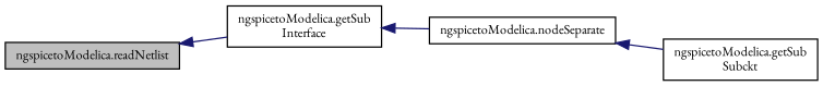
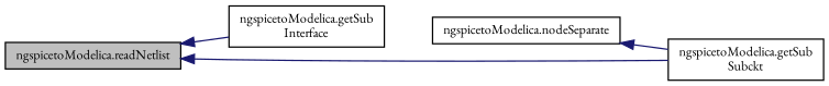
  digraph {
    fontname="EB Garamond"
    rankdir=LR
    node [color=black fillcolor=white fontname="EB Garamond" fontsize=10 shape=record style=filled]
    edge [color=midnightblue dir=back fontname="EB Garamond" fontsize=10 labelfontname=Helvetica labelfontsize=10 style=solid]
    n1 [fillcolor=grey75 fontcolor=black height=0.2 label="ngspicetoModelica.readNetlist" width=0.4]
    n2 [height=0.2 label="ngspicetoModelica.getSub\lInterface" width=0.4]
    n3 [height=0.2 label="ngspicetoModelica.getSub\lSubckt" width=0.4]
    n4 [height=0.2 label="ngspicetoModelica.nodeSeparate" width=0.4]
    n1 -> n2
-   n2 -> n4
+   n1 -> n3
    n4 -> n3
  }
